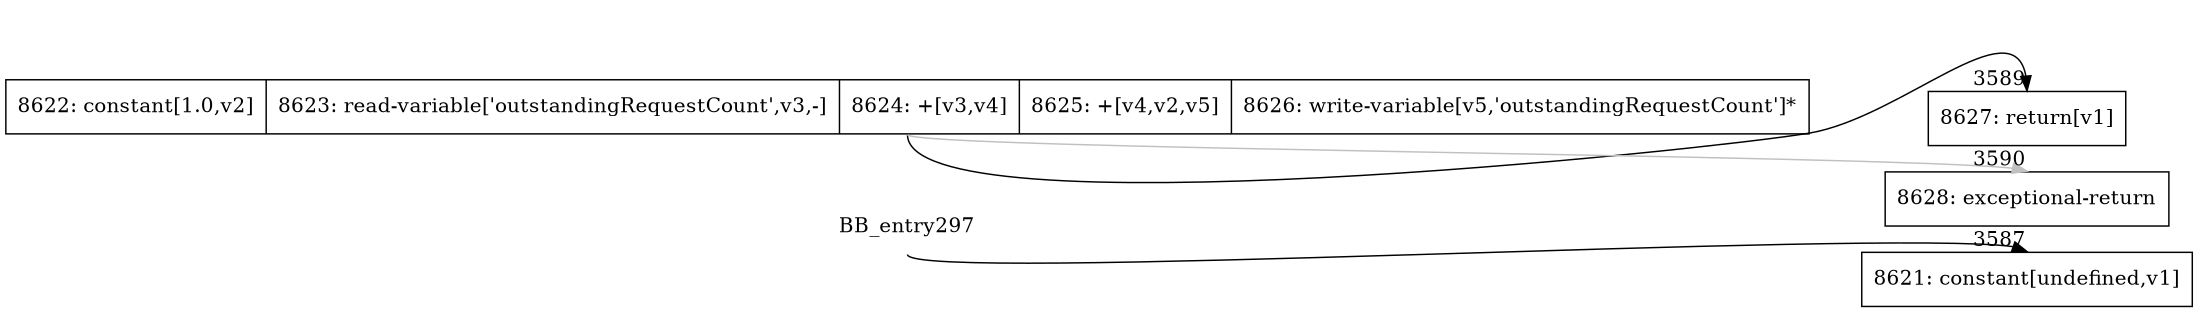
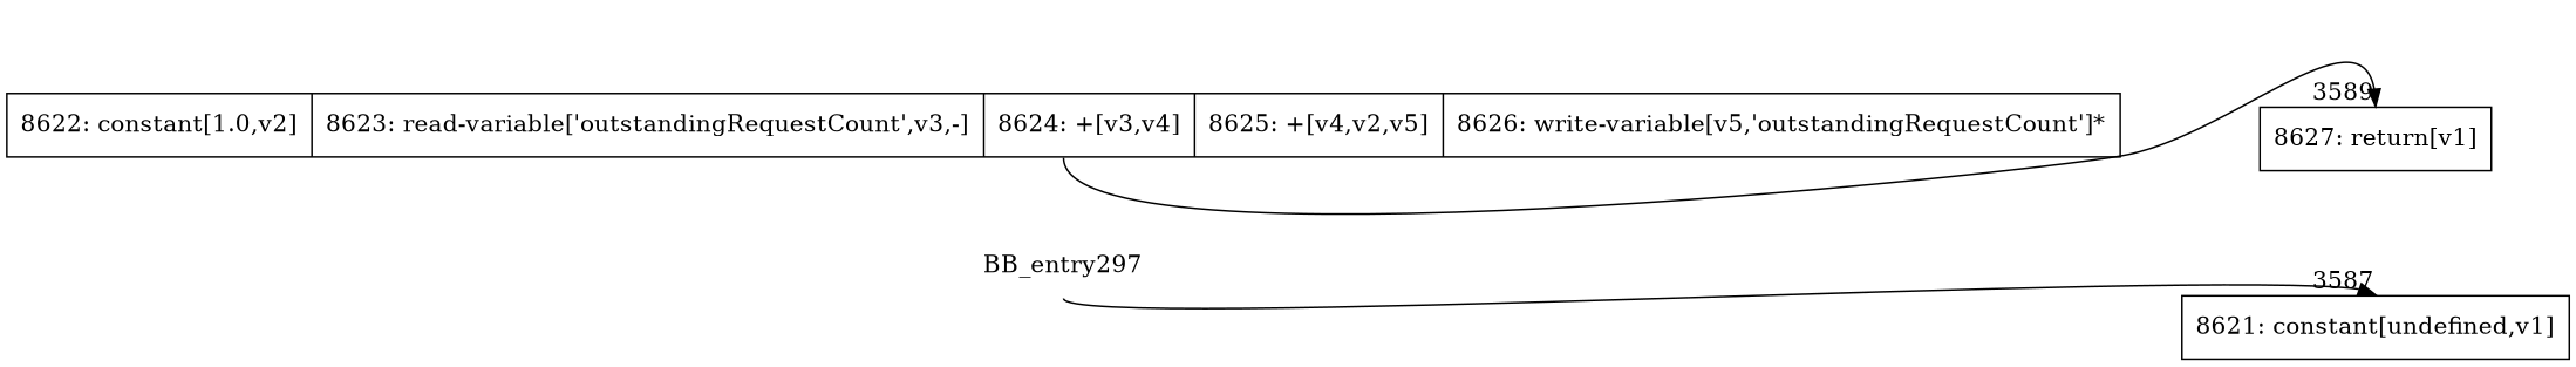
  digraph {
    rankdir=LR
    node [shape=record]
    edge [headport=n tailport=s]
    n1 [label=BB_entry297 shape=none]
    n2 [label="{8621: constant[undefined,v1]}"]
    n3 [label="{8622: constant[1.0,v2]|8623: read-variable['outstandingRequestCount',v3,-]|8624: +[v3,v4]|8625: +[v4,v2,v5]|8626: write-variable[v5,'outstandingRequestCount']*}"]
    n4 [label="{8627: return[v1]}"]
-   n5 [label="{8628: exceptional-return}"]
    n1 -> n2 [headlabel="    3587"]
    n3 -> n4 [headlabel="      3589"]
-   n3 -> n5 [color=gray headlabel="      3590"]
  }
